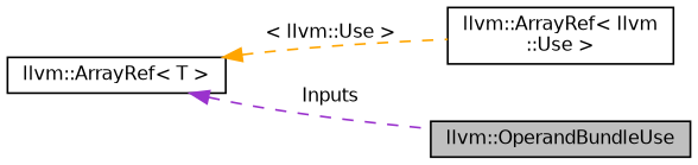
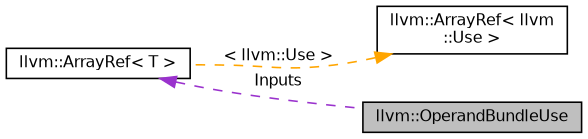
  digraph {
    rankdir=LR
    node [color=black fontname=Helvetica fontsize=10 shape=box]
    edge [dir=back fontname=Helvetica fontsize=10 labelfontname=Helvetica labelfontsize=10 style=dashed]
    n1 [fillcolor=grey75 fontcolor=black height=0.2 label="llvm::OperandBundleUse" style=filled width=0.4]
    n2 [height=0.2 label="llvm::ArrayRef\< llvm\l::Use \>" width=0.4]
    n3 [height=0.2 label="llvm::ArrayRef\< T \>" width=0.4]
    n3 -> n1 [color=darkorchid3 label=" Inputs"]
-   n3 -> n2 [color=orange label=" \< llvm::Use \>"]
+   n2 -> n3 [color=orange label=" \< llvm::Use \>"]
  }
